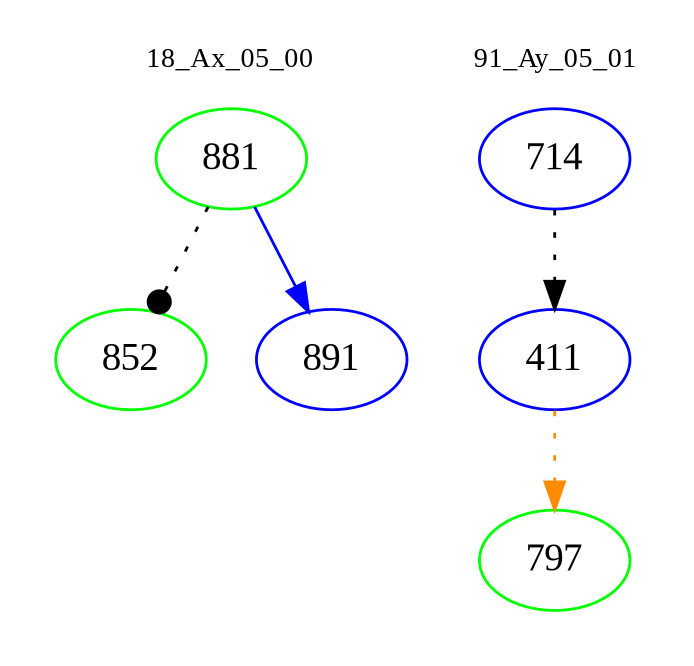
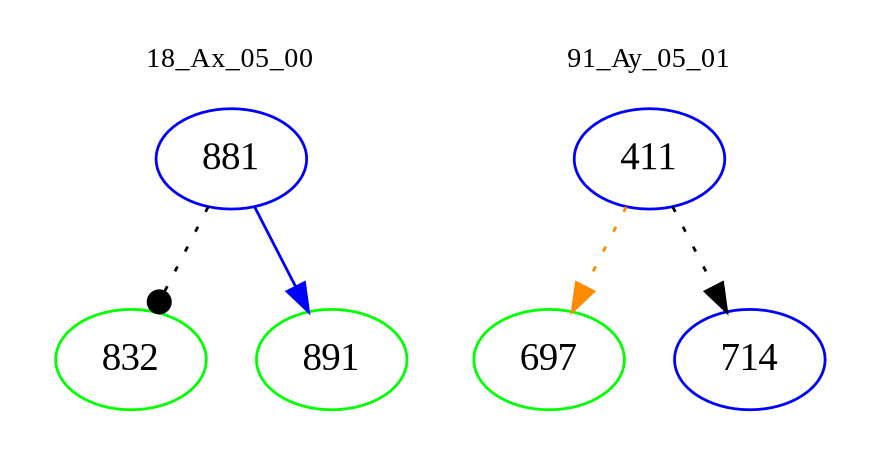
  digraph {
    fontname="Liberation Serif"
    node [color=blue fontname="Liberation Serif"]
    edge [arrowhead=normal color=black fontname="Liberation Serif" style=dotted]
-   n1 [color=green label=881]
-   n2 [color=green label=852]
-   n3 [label=891]
+   n1 [label=881]
+   n2 [color=green label=832]
+   n3 [color=green label=891]
    n4 [label=411]
-   n5 [color=green label=797]
+   n5 [color=green label=697]
    n6 [label=714]
    subgraph cluster_1 {
      color=white
      fontsize=10
      label="18_Ax_05_00"
      n1
      n2
      n3
    }
    subgraph cluster_2 {
      color=white
      fontsize=10
      label="91_Ay_05_01"
      n4
      n5
      n6
    }
    n1 -> n2 [arrowhead=dot]
    n1 -> n3 [color=blue style=solid]
    n4 -> n5 [color=darkorange]
-   n6 -> n4
+   n4 -> n6
  }
